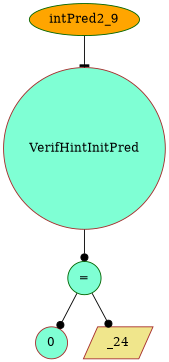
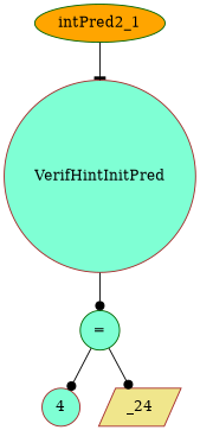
  digraph {
    fontname="DejaVu Serif"
    node [color=brown fillcolor=aquamarine fontname="DejaVu Serif" shape=circle style=filled]
    edge [arrowhead=dot fontname="DejaVu Serif"]
-   n1 [color=darkgreen fillcolor=orange label=intPred2_9 shape=ellipse]
+   n1 [color=darkgreen fillcolor=orange label=intPred2_1 shape=ellipse]
    n2 [label=VerifHintInitPred]
    n3 [color=darkgreen label="="]
-   n4 [label=0]
+   n4 [label=4]
    n5 [fillcolor=khaki label=_24 shape=parallelogram]
    n1 -> n2 [arrowhead=tee]
    n2 -> n3
    n3 -> n4
    n3 -> n5
  }
